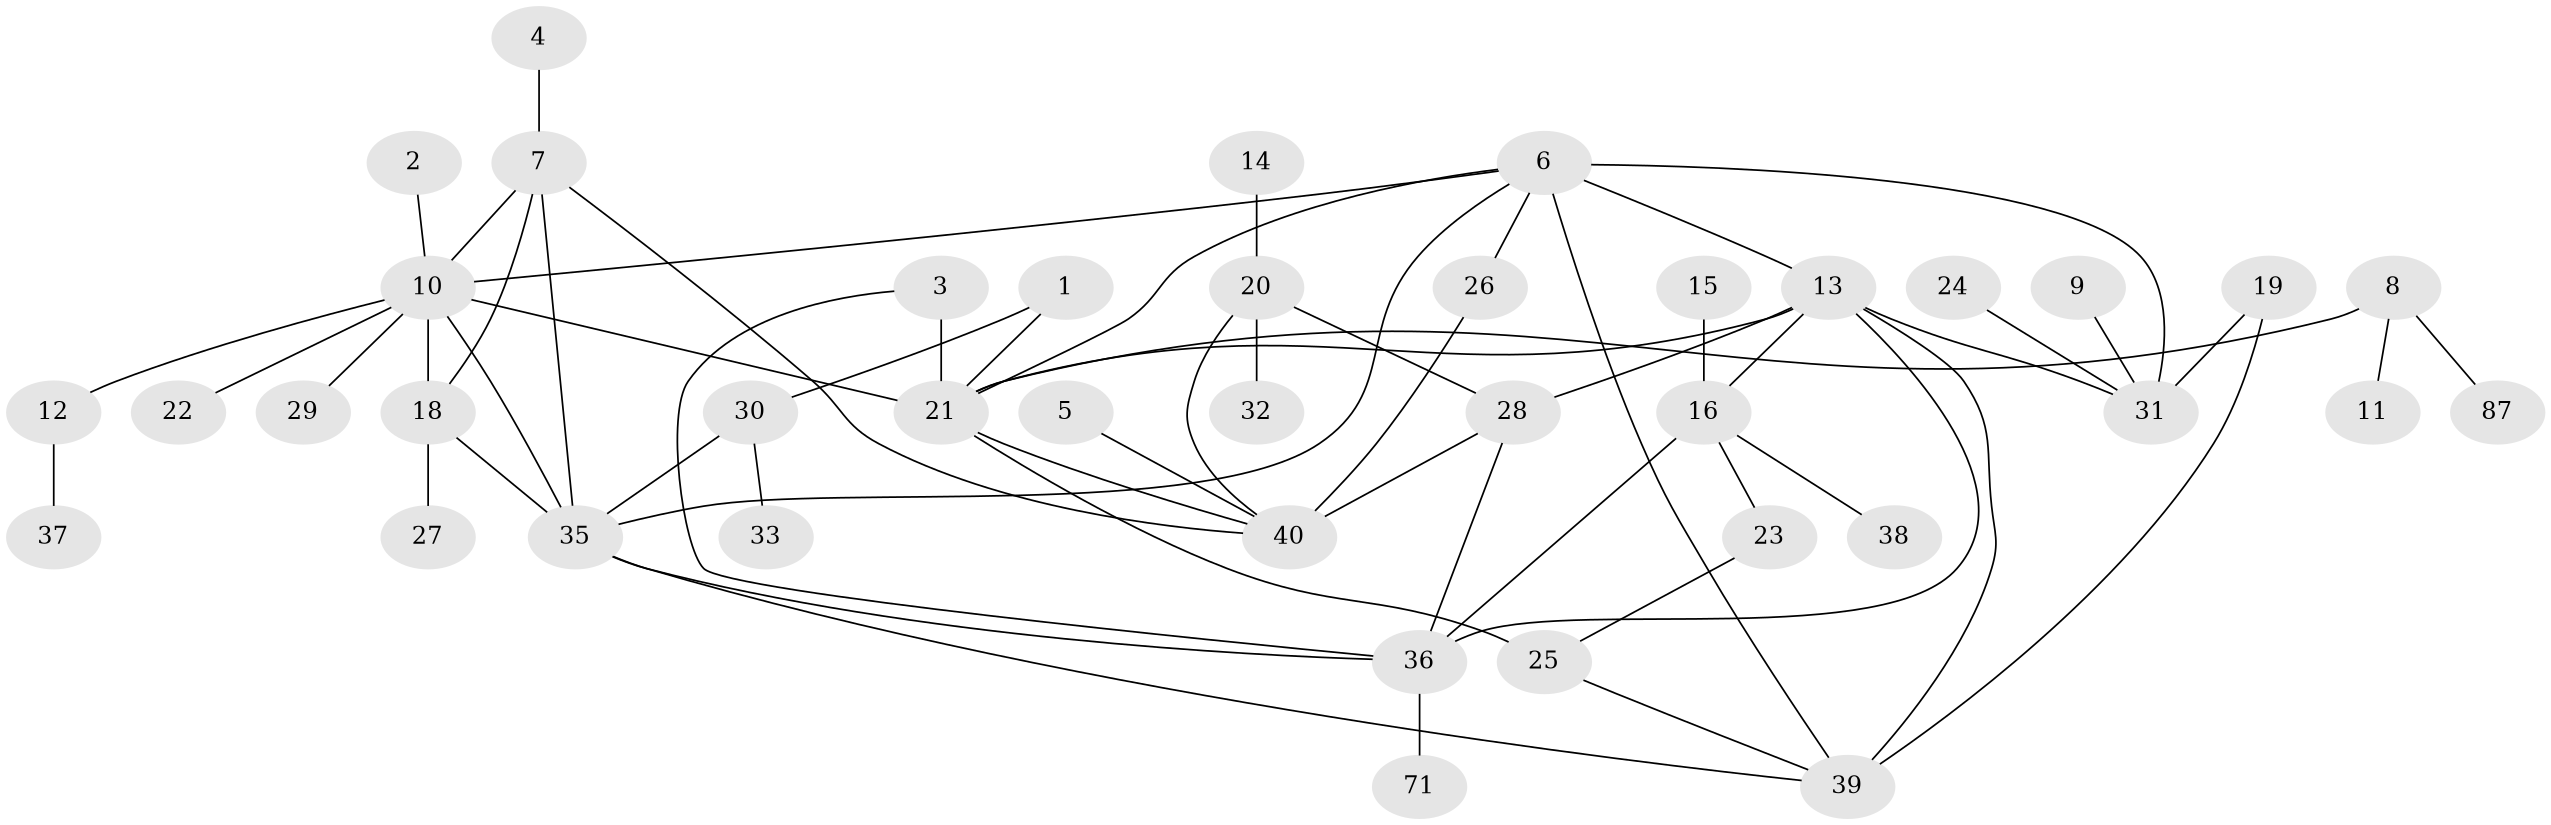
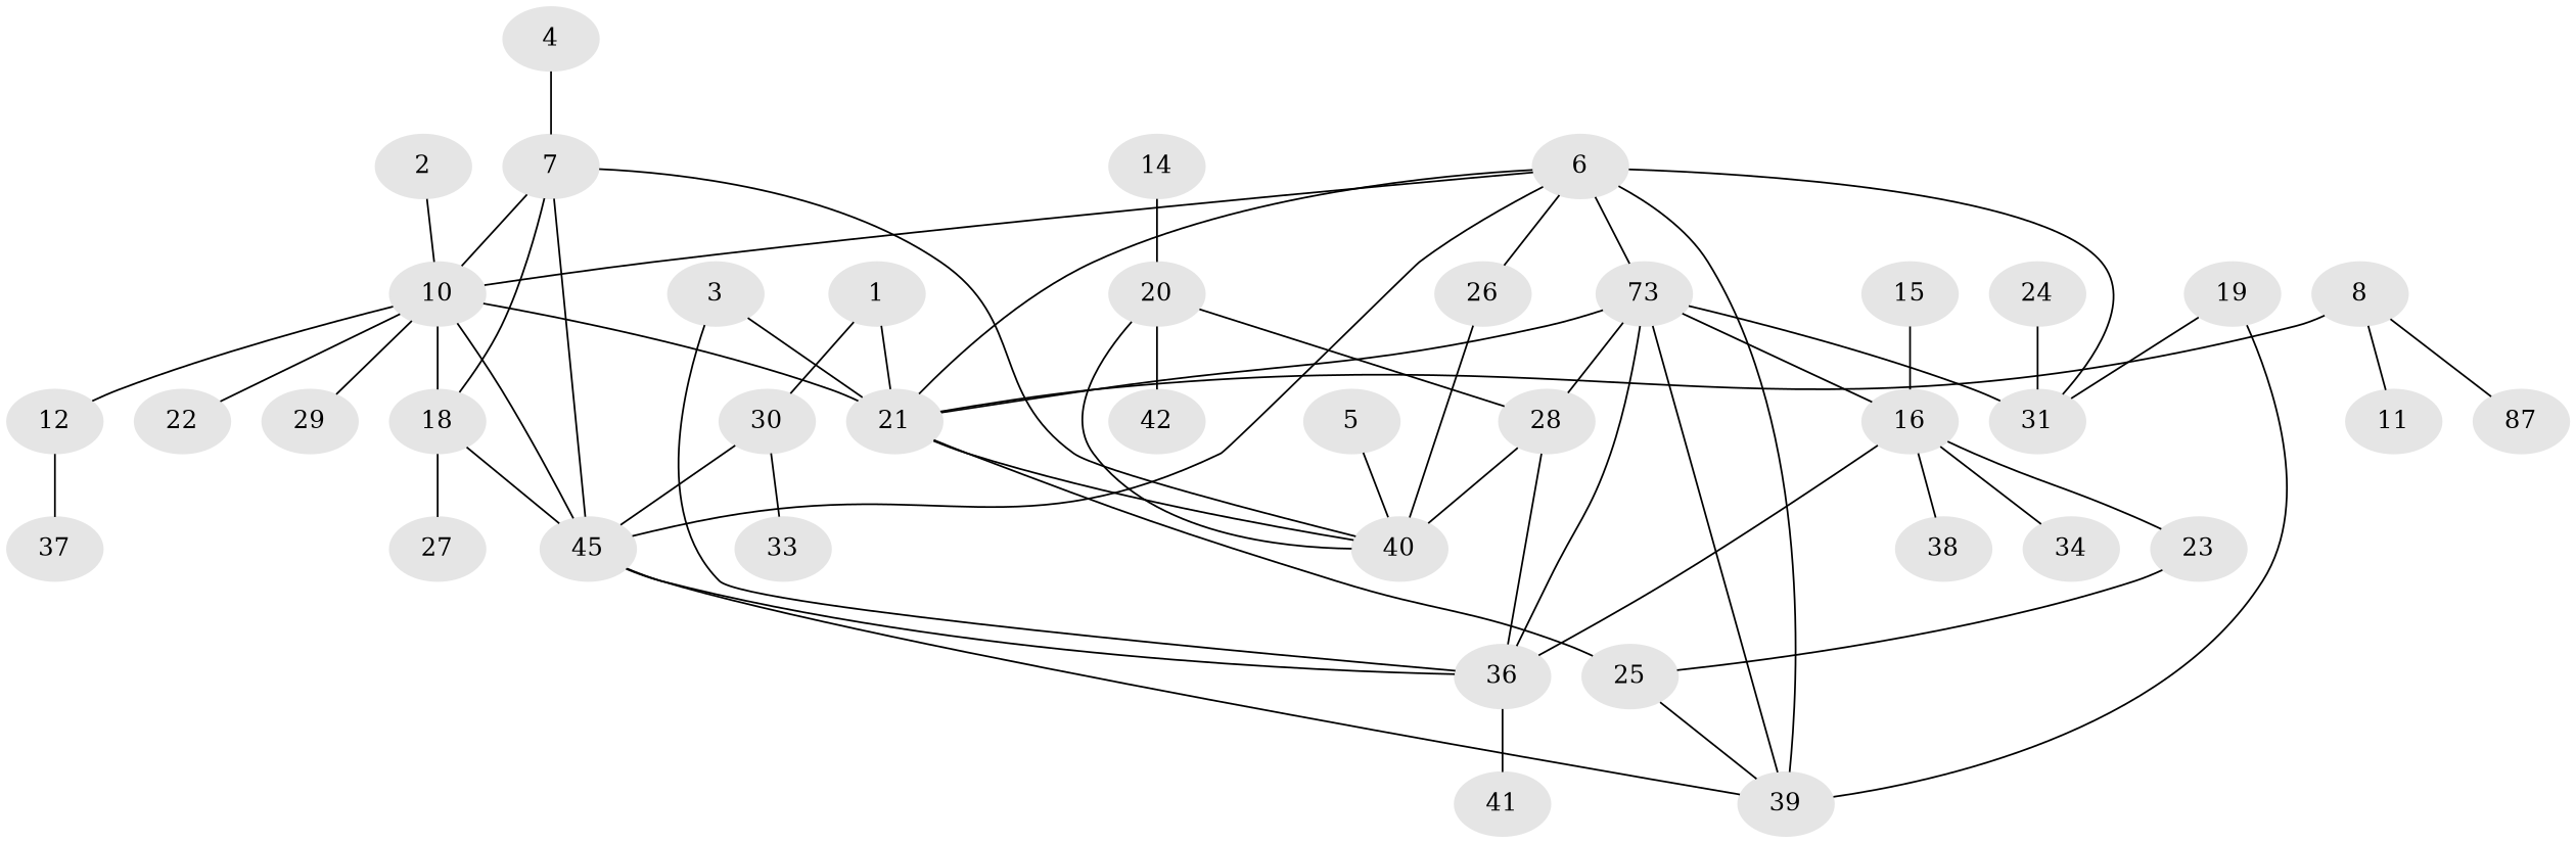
  graph {
    node [color=gray90 style=filled]
    edge [weight=1.0]
    1
    21
    30
    40
    25
-   35
+   35 [label=45]
    33
    2
    10
    18
    12
    22
    29
    3
    36
-   41 [label=71]
+   41
    4
    7
    5
    6
-   13
+   13 [label=73]
    26
    31
    39
    16
    28
    27
    8
    11
    n30 [label=87]
-   9
    37
    23
+   34
    38
    14
    20
-   32
+   32 [label=42]
    15
    19
    24
    1 -- 21
    1 -- 30
    21 -- 40
    21 -- 25
    30 -- 35
    30 -- 33
    25 -- 39
    35 -- 36
    35 -- 39
    2 -- 10
    10 -- 21
    10 -- 35
    10 -- 18
    10 -- 12
    10 -- 22
    10 -- 29
    18 -- 35
    18 -- 27
    12 -- 37
    3 -- 21
    3 -- 36
    36 -- 41
    4 -- 7
    7 -- 40
    7 -- 35 [weight=2.0]
    7 -- 10 [weight=2.0]
    7 -- 18 [weight=2.0]
    5 -- 40
    6 -- 21
    6 -- 35
    6 -- 10
    6 -- 13
    6 -- 26
    6 -- 31
    6 -- 39 [weight=2.0]
    13 -- 21
    13 -- 36 [weight=3.0]
    13 -- 31 [weight=2.0]
    13 -- 39 [weight=2.0]
    13 -- 16
    13 -- 28
    26 -- 40
    16 -- 36 [weight=3.0]
    16 -- 23
+   16 -- 34
    16 -- 38
    28 -- 40 [weight=3.0]
    28 -- 36
    8 -- 21 [weight=6.0]
    8 -- 11
    8 -- n30
-   9 -- 31
    23 -- 25
    14 -- 20
    20 -- 40
    20 -- 28 [weight=3.0]
    20 -- 32
    15 -- 16
    19 -- 31
    19 -- 39 [weight=2.0]
    24 -- 31
  }
